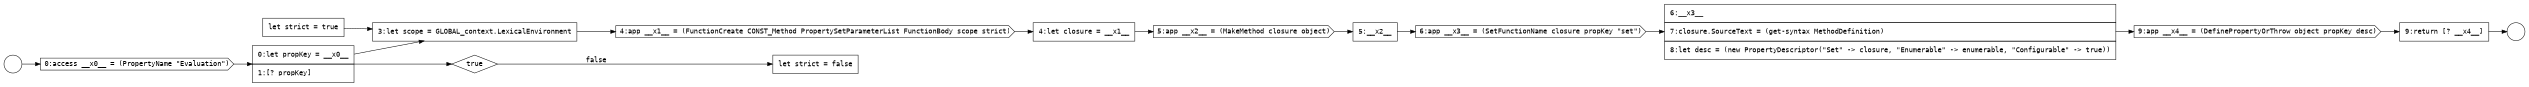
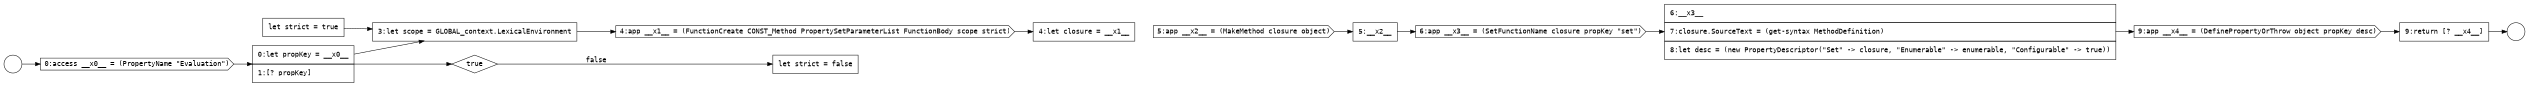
  digraph {
    fontname="DejaVu Sans Mono"
    rankdir=LR
    node [color=black fillcolor=white fontname="DejaVu Sans Mono" shape=none style=filled]
    edge [color=black fontname="DejaVu Sans Mono"]
    n1 [label=" " shape=circle]
    n2 [label=<<font color="black">true</font>> shape=diamond]
    n3 [label=<<font color="black">     <table border="0" cellborder="1" cellspacing="0" cellpadding="10">       <tr><td align="left">let strict = false</td></tr>     </table>   </font>> margin=0]
    n4 [label=<<font color="black">     <table border="0" cellborder="1" cellspacing="0" cellpadding="10">       <tr><td align="left">let strict = true</td></tr>     </table>   </font>> margin=0]
    n5 [label=<<font color="black">     <table border="0" cellborder="1" cellspacing="0" cellpadding="10">       <tr><td align="left">3:let scope = GLOBAL_context.LexicalEnvironment</td></tr>     </table>   </font>> margin=0]
    n6 [label=<<font color="black">4:app __x1__ = (FunctionCreate CONST_Method PropertySetParameterList FunctionBody scope strict)</font>> shape=cds]
    n7 [label=" " shape=circle]
    n8 [label=<<font color="black">0:access __x0__ = (PropertyName &quot;Evaluation&quot;)</font>> shape=cds]
    n9 [label=<<font color="black">     <table border="0" cellborder="1" cellspacing="0" cellpadding="10">       <tr><td align="left">0:let propKey = __x0__</td></tr>       <tr><td align="left">1:[? propKey]</td></tr>     </table>   </font>> margin=0]
    n10 [label=<<font color="black">6:app __x3__ = (SetFunctionName closure propKey &quot;set&quot;)</font>> shape=cds]
    n11 [label=<<font color="black">     <table border="0" cellborder="1" cellspacing="0" cellpadding="10">       <tr><td align="left">6:__x3__</td></tr>       <tr><td align="left">7:closure.SourceText = (get-syntax MethodDefinition)</td></tr>       <tr><td align="left">8:let desc = (new PropertyDescriptor(&quot;Set&quot; -&gt; closure, &quot;Enumerable&quot; -&gt; enumerable, &quot;Configurable&quot; -&gt; true))</td></tr>     </table>   </font>> margin=0]
    n12 [label=<<font color="black">9:app __x4__ = (DefinePropertyOrThrow object propKey desc)</font>> shape=cds]
    n13 [label=<<font color="black">     <table border="0" cellborder="1" cellspacing="0" cellpadding="10">       <tr><td align="left">4:let closure = __x1__</td></tr>     </table>   </font>> margin=0]
    n14 [label=<<font color="black">5:app __x2__ = (MakeMethod closure object)</font>> shape=cds]
    n15 [label=<<font color="black">     <table border="0" cellborder="1" cellspacing="0" cellpadding="10">       <tr><td align="left">5:__x2__</td></tr>     </table>   </font>> margin=0]
    n16 [label=<<font color="black">     <table border="0" cellborder="1" cellspacing="0" cellpadding="10">       <tr><td align="left">9:return [? __x4__]</td></tr>     </table>   </font>> margin=0]
    n2 -> n3 [label=<<font color="black">false</font>>]
    n4 -> n5
    n5 -> n6
    n6 -> n13
    n7 -> n8
    n8 -> n9
    n9 -> n2
    n9 -> n5
    n10 -> n11
    n11 -> n12
    n12 -> n16
-   n13 -> n14
    n14 -> n15
    n15 -> n10
    n16 -> n1
  }
